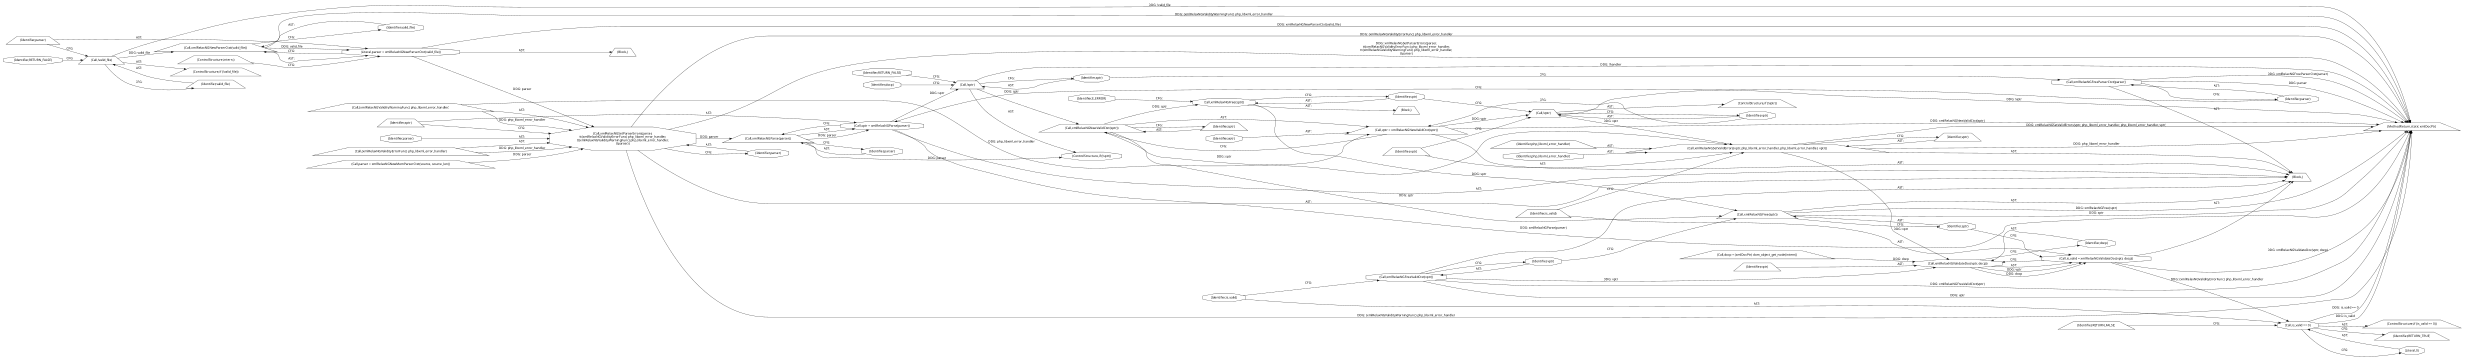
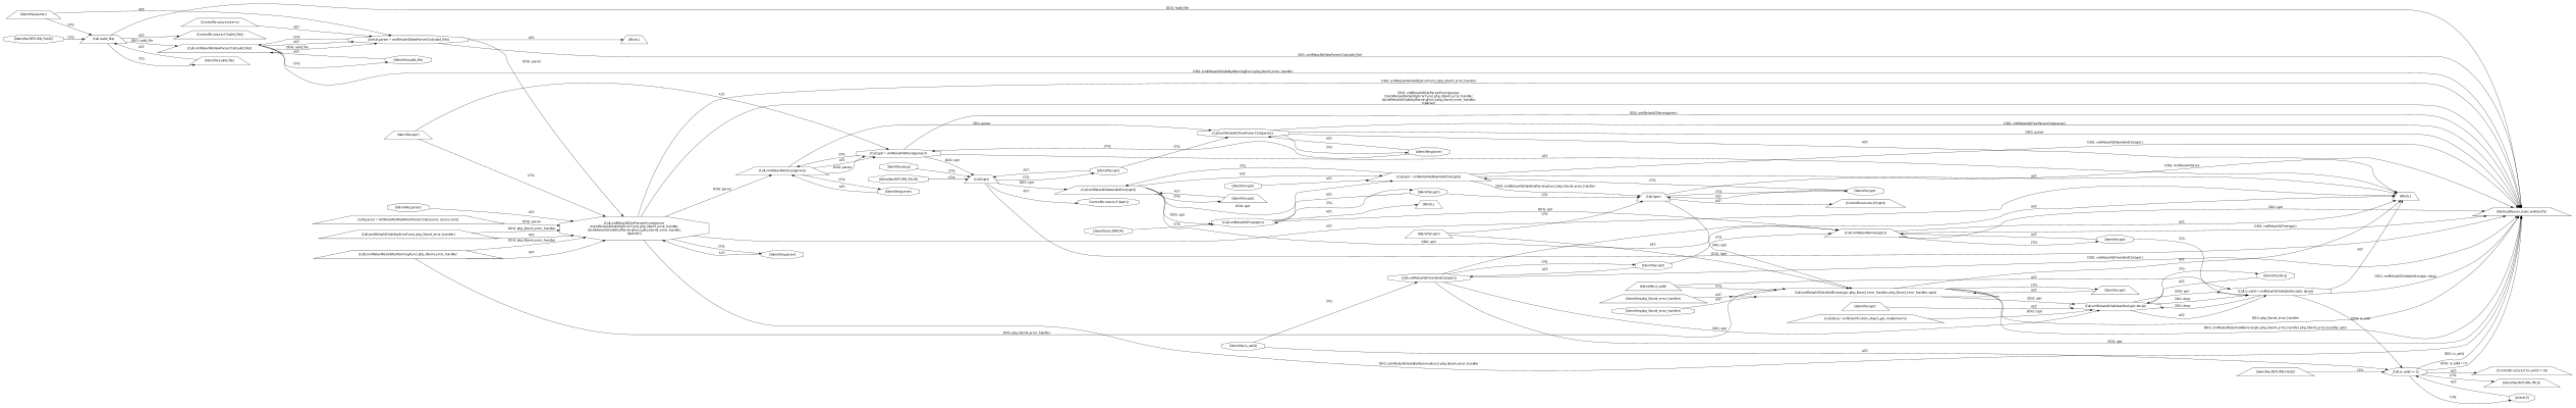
  digraph {
    fontname="Noto Sans"
    rankdir=LR
    node [fontname="Noto Sans" shape=trapezium]
    edge [fontname="Noto Sans"]
    n1 [label="(Call,xmlRelaxNGNewParserCtxt(valid_file))"]
    n2 [label="(Literal,parser = xmlRelaxNGNewParserCtxt(valid_file))" shape=octagon]
    n3 [label="(MethodReturn,static xmlDocPtr)"]
    n4 [label="(Identifier,valid_file)" shape=octagon]
    n5 [label="(Call,xmlRelaxNGSetParserErrors(parser,\n\t\t(xmlRelaxNGValidityErrorFunc) php_libxml_error_handler,\n\t\t(xmlRelaxNGValidityWarningFunc) php_libxml_error_handler,\n\t\tparser))" shape=octagon]
    n6 [label="(Block,)"]
    n7 [label="(Call,!valid_file)"]
    n8 [label="(ControlStructure,if (!valid_file))"]
    n9 [label="(Identifier,valid_file)"]
    n10 [label="(Call,xmlRelaxNGParse(parser))"]
    n11 [label="(Identifier,parser)" shape=octagon]
    n12 [label="(Block,)"]
    n13 [label="(Call,sptr = xmlRelaxNGParse(parser))" shape=octagon]
    n14 [label="(Call,xmlRelaxNGFreeParserCtxt(parser))" shape=octagon]
    n15 [label="(Identifier,parser)" shape=octagon]
    n16 [label="(Call,!sptr)"]
    n17 [label="(Identifier,parser)" shape=octagon]
    n18 [label="(Call,xmlRelaxNGNewValidCtxt(sptr))"]
    n19 [label="(ControlStructure,if (!sptr))" shape=octagon]
    n20 [label="(Identifier,sptr)" shape=octagon]
    n21 [label="(Call,vptr = xmlRelaxNGNewValidCtxt(sptr))"]
    n22 [label="(Call,xmlRelaxNGFree(sptr))" shape=octagon]
    n23 [label="(Call,xmlRelaxNGFree(sptr))"]
    n24 [label="(Identifier,sptr)"]
    n25 [label="(Call,!vptr)"]
    n26 [label="(Block,)"]
    n27 [label="(Identifier,sptr)" shape=octagon]
    n28 [label="(Identifier,sptr)" shape=octagon]
    n29 [label="(Call,xmlRelaxNGSetValidErrors(vptr, php_libxml_error_handler, php_libxml_error_handler, vptr))"]
    n30 [label="(ControlStructure,if (!vptr))"]
    n31 [label="(Identifier,vptr)" shape=octagon]
    n32 [label="(Call,xmlRelaxNGValidateDoc(vptr, docp))" shape=octagon]
    n33 [label="(Identifier,vptr)"]
    n34 [label="(Call,is_valid = xmlRelaxNGValidateDoc(vptr, docp))" shape=octagon]
    n35 [label="(Identifier,docp)" shape=octagon]
    n36 [label="(Call,is_valid == 0)" shape=octagon]
    n37 [label="(Call,xmlRelaxNGFreeValidCtxt(vptr))" shape=octagon]
    n38 [label="(Identifier,vptr)" shape=octagon]
    n39 [label="(Literal,0)" shape=octagon]
    n40 [label="(ControlStructure,if (is_valid == 0))"]
    n41 [label="(Identifier,RETURN_TRUE)"]
    n42 [label="(Call,parser = xmlRelaxNGNewMemParserCtxt(source, source_len))"]
    n43 [label="(Call,docp = (xmlDocPtr) dom_object_get_node(intern))"]
    n44 [label="(Identifier,php_libxml_error_handler)"]
    n45 [label="(Identifier,php_libxml_error_handler)" shape=octagon]
    n46 [label="(Identifier,vptr)"]
    n47 [label="(Identifier,is_valid)"]
    n48 [label="(Call,(xmlRelaxNGValidityErrorFunc) php_libxml_error_handler)"]
    n49 [label="(Identifier,docp)" shape=octagon]
    n50 [label="(Identifier,E_ERROR)" shape=octagon]
    n51 [label="(Identifier,sptr)"]
    n52 [label="(Identifier,vptr)" shape=octagon]
    n53 [label="(Identifier,parser)"]
    n54 [label="(Identifier,RETURN_FALSE)"]
    n55 [label="(Identifier,RETURN_FALSE)" shape=octagon]
    n56 [label="(Call,(xmlRelaxNGValidityWarningFunc) php_libxml_error_handler)"]
    n57 [label="(Identifier,parser)" shape=octagon]
    n58 [label="(Identifier,vptr)"]
    n59 [label="(Identifier,RETURN_FALSE)" shape=octagon]
    n60 [label="(ControlStructure,intern;)"]
    n61 [label="(Identifier,is_valid)" shape=octagon]
    n1 -> n2 [label="AST: "]
    n1 -> n2 [label="DDG: valid_file"]
    n1 -> n3 [label="DDG: (xmlRelaxNGValidityWarningFunc) php_libxml_error_handler"]
    n1 -> n4 [label="CFG: "]
    n2 -> n1 [label="CFG: "]
    n2 -> n3 [label="DDG: xmlRelaxNGNewParserCtxt(valid_file)"]
    n2 -> n5 [label="DDG: parser"]
    n2 -> n6 [label="AST: "]
    n4 -> n1 [label="AST: "]
    n5 -> n3 [label="DDG: (xmlRelaxNGValidityWarningFunc) php_libxml_error_handler"]
    n5 -> n3 [label="DDG: (xmlRelaxNGValidityErrorFunc) php_libxml_error_handler"]
    n5 -> n3 [label="DDG: xmlRelaxNGSetParserErrors(parser,\n\t\t(xmlRelaxNGValidityErrorFunc) php_libxml_error_handler,\n\t\t(xmlRelaxNGValidityWarningFunc) php_libxml_error_handler,\n\t\tparser)"]
    n5 -> n10 [label="DDG: parser"]
    n5 -> n11 [label="CFG: "]
    n5 -> n12 [label="AST: "]
    n7 -> n1 [label="DDG: valid_file"]
    n7 -> n3 [label="DDG: !valid_file"]
    n7 -> n8 [label="AST: "]
    n7 -> n9 [label="CFG: "]
    n9 -> n7 [label="AST: "]
    n10 -> n13 [label="AST: "]
    n10 -> n13 [label="DDG: parser"]
-   n10 -> n19 [label="DDG: parser"]
+   n10 -> n14 [label="DDG: parser"]
    n10 -> n15 [label="CFG: "]
    n11 -> n5 [label="AST: "]
    n13 -> n3 [label="DDG: xmlRelaxNGParse(parser)"]
    n13 -> n10 [label="CFG: "]
    n13 -> n12 [label="AST: "]
    n13 -> n16 [label="DDG: sptr"]
    n14 -> n3 [label="DDG: parser"]
    n14 -> n3 [label="DDG: xmlRelaxNGFreeParserCtxt(parser)"]
    n14 -> n12 [label="AST: "]
    n14 -> n17 [label="CFG: "]
    n15 -> n10 [label="AST: "]
-   n16 -> n3 [label="DDG: !handler"]
+   n16 -> n3 [label="DDG: !sptr"]
    n16 -> n18 [label="DDG: sptr"]
    n16 -> n19 [label="AST: "]
    n16 -> n20 [label="CFG: "]
    n17 -> n13 [label="CFG: "]
    n17 -> n14 [label="AST: "]
    n18 -> n21 [label="AST: "]
    n18 -> n21 [label="DDG: sptr"]
    n18 -> n22 [label="DDG: sptr"]
    n18 -> n23 [label="DDG: sptr"]
    n18 -> n24 [label="CFG: "]
    n20 -> n14 [label="CFG: "]
    n20 -> n16 [label="AST: "]
    n21 -> n3 [label="DDG: xmlRelaxNGNewValidCtxt(sptr)"]
    n21 -> n12 [label="AST: "]
    n21 -> n18 [label="CFG: "]
-   n21 -> n25 [label="DDG: vptr"]
+   n21 -> n25 [label="DDG: (xmlRelaxNGValidityWarningFunc) php_libxml_error_handler"]
    n22 -> n23 [label="DDG: sptr"]
    n22 -> n26 [label="AST: "]
    n22 -> n27 [label="CFG: "]
    n23 -> n3 [label="DDG: xmlRelaxNGFree(sptr)"]
    n23 -> n3 [label="DDG: sptr"]
    n23 -> n12 [label="AST: "]
    n23 -> n28 [label="CFG: "]
    n24 -> n18 [label="AST: "]
-   n25 -> n3 [label="DDG: !vptr"]
+   n25 -> n3 [label="DDG: !xmlRelaxNGFree"]
    n25 -> n29 [label="DDG: vptr"]
    n25 -> n30 [label="AST: "]
    n25 -> n31 [label="CFG: "]
    n27 -> n22 [label="AST: "]
    n27 -> n25 [label="CFG: "]
    n28 -> n23 [label="AST: "]
    n28 -> n34 [label="CFG: "]
    n29 -> n3 [label="DDG: xmlRelaxNGSetValidErrors(vptr, php_libxml_error_handler, php_libxml_error_handler, vptr)"]
    n29 -> n3 [label="DDG: php_libxml_error_handler"]
    n29 -> n12 [label="AST: "]
    n29 -> n32 [label="DDG: vptr"]
    n29 -> n33 [label="CFG: "]
    n31 -> n21 [label="CFG: "]
    n31 -> n25 [label="AST: "]
    n32 -> n34 [label="AST: "]
    n32 -> n34 [label="DDG: vptr"]
    n32 -> n34 [label="DDG: docp"]
    n32 -> n35 [label="CFG: "]
    n33 -> n29 [label="AST: "]
    n34 -> n3 [label="DDG: xmlRelaxNGValidateDoc(vptr, docp)"]
    n34 -> n12 [label="AST: "]
-   n34 -> n32 [label="CFG: "]
-   n34 -> n36 [label="DDG: (xmlRelaxNGValidityErrorFunc) php_libxml_error_handler"]
+   n34 -> n32 [label="DDG: docp"]
+   n34 -> n36 [label="DDG: is_valid"]
    n35 -> n32 [label="AST: "]
    n36 -> n3 [label="DDG: is_valid"]
    n36 -> n3 [label="DDG: is_valid == 0"]
    n36 -> n39 [label="CFG: "]
    n36 -> n40 [label="AST: "]
    n36 -> n41 [label="CFG: "]
    n37 -> n3 [label="DDG: xmlRelaxNGFreeValidCtxt(vptr)"]
    n37 -> n3 [label="DDG: vptr"]
    n37 -> n12 [label="AST: "]
    n37 -> n32 [label="DDG: vptr"]
    n37 -> n38 [label="CFG: "]
    n38 -> n23 [label="CFG: "]
    n38 -> n37 [label="AST: "]
    n39 -> n36 [label="AST: "]
    n42 -> n5 [label="DDG: parser"]
-   n43 -> n32 [label="DDG: docp"]
+   n43 -> n32 [label="DDG: !sptr"]
    n44 -> n29 [label="AST: "]
    n45 -> n29 [label="AST: "]
    n46 -> n32 [label="AST: "]
    n47 -> n29 [label="CFG: "]
    n47 -> n34 [label="AST: "]
    n48 -> n5 [label="AST: "]
    n48 -> n5 [label="DDG: php_libxml_error_handler"]
    n49 -> n16 [label="CFG: "]
    n50 -> n22 [label="CFG: "]
    n51 -> n5 [label="CFG: "]
    n51 -> n13 [label="AST: "]
    n52 -> n21 [label="AST: "]
    n53 -> n2 [label="AST: "]
    n53 -> n7 [label="CFG: "]
    n54 -> n36 [label="CFG: "]
    n55 -> n7 [label="CFG: "]
    n56 -> n5 [label="AST: "]
    n56 -> n5 [label="DDG: php_libxml_error_handler"]
    n56 -> n29 [label="DDG: php_libxml_error_handler"]
    n57 -> n5 [label="AST: "]
    n58 -> n25 [label="CFG: "]
    n58 -> n29 [label="AST: "]
    n59 -> n16 [label="CFG: "]
-   n60 -> n2 [label="CFG: "]
+   n60 -> n2 [label="AST: "]
    n61 -> n36 [label="AST: "]
    n61 -> n37 [label="CFG: "]
  }
